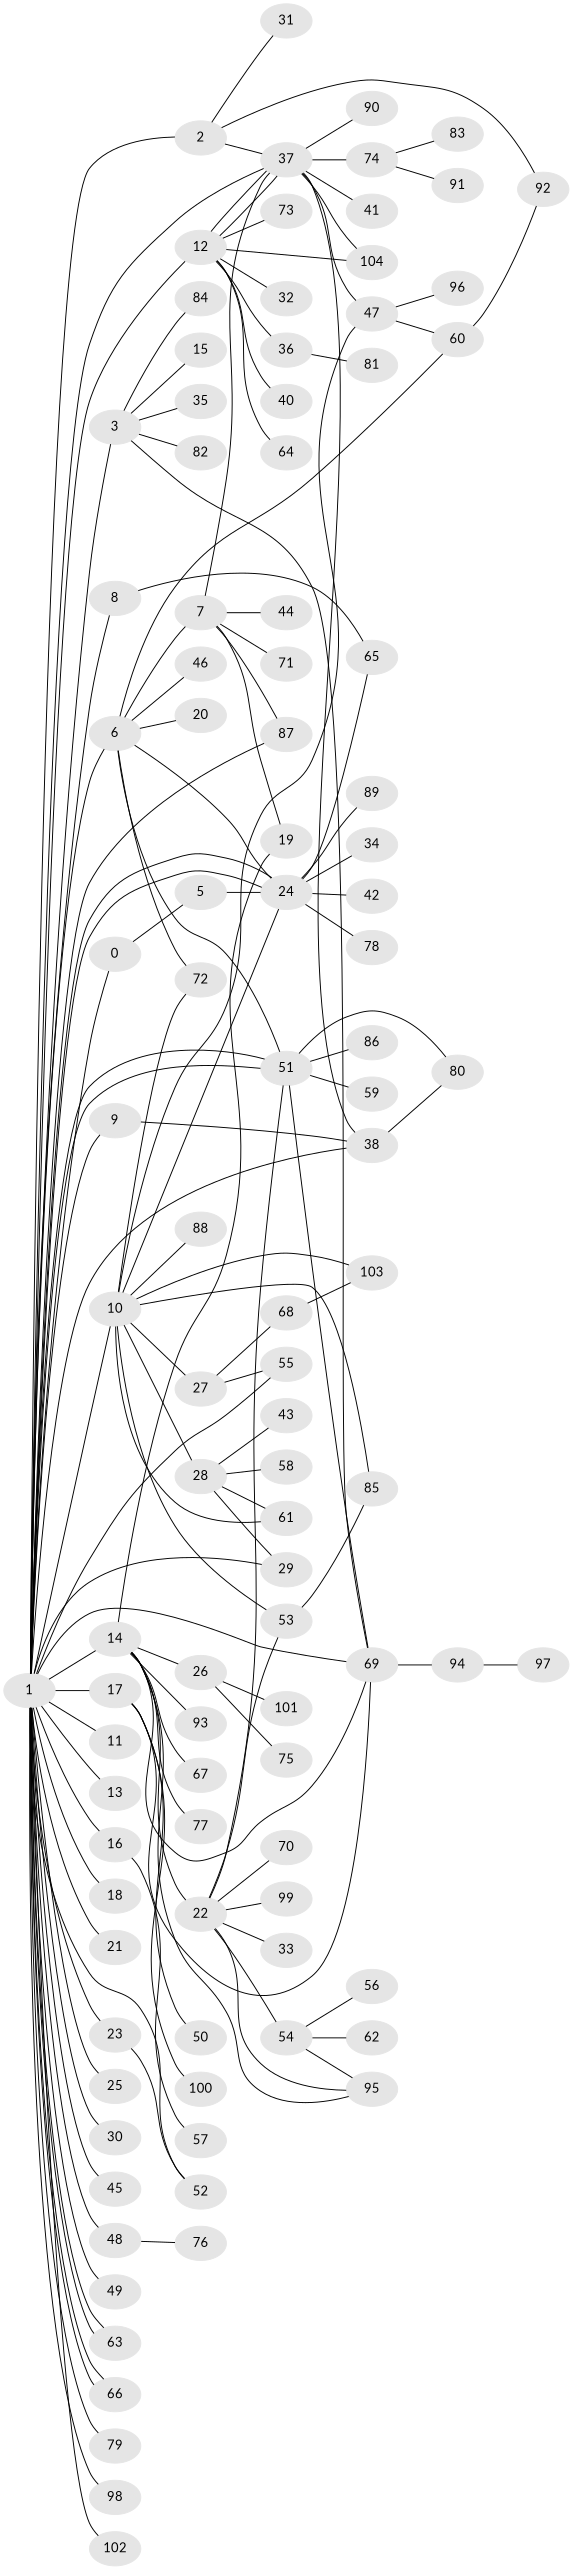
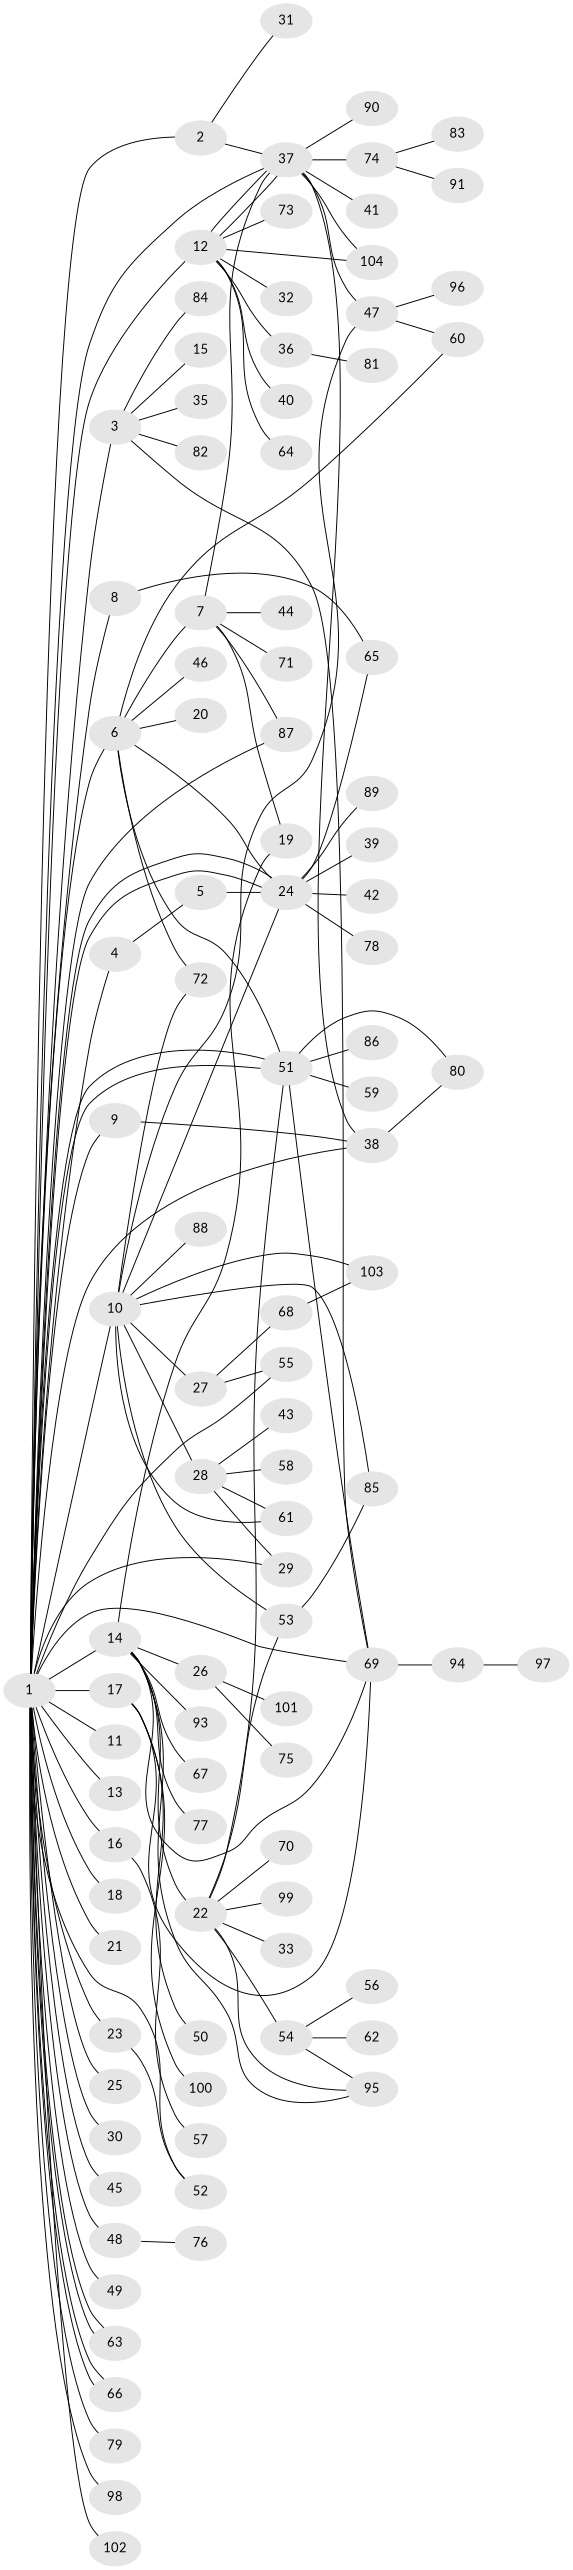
  graph {
    fontname=Lato
    rankdir=LR
    node [color=gray90 fontname=Lato style=filled]
    edge [fontname=Lato]
    1
    2
    3
-   4 [label=0]
+   4
    6
    8
    9
    10
    11
    12
    13
    14
    16
    17
    18
    21
    23
    24
    25
    29
    30
    37
    38
    45
    48
    49
    51
    52
    55
    63
    66
    69
    79
    87
    98
    102
    31
-   92
    15
    35
    82
    84
    5
    7
    20
    46
    60
    72
    65
    27
    28
    47
    53
    61
    85
    88
    103
    32
    36
    40
    64
    73
    104
    19
    22
    26
    67
    77
    93
    95
    57
    50
    100
-   34
+   34 [label=39]
    42
    78
    89
    41
    74
    90
    80
    76
    59
    86
    94
    44
    71
    68
    43
    58
    96
    81
    33
    54
    70
    99
    75
    101
    56
    62
    83
    91
    97
    1 -- 2
    1 -- 3
    1 -- 4
    1 -- 6
    1 -- 8
    1 -- 9
    1 -- 10
    1 -- 11
    1 -- 12
    1 -- 13
    1 -- 14
    1 -- 16
    1 -- 17
    1 -- 18
    1 -- 21
    1 -- 23
    1 -- 24
    1 -- 24
    1 -- 25
    1 -- 29
    1 -- 30
    1 -- 37
    1 -- 38
    1 -- 45
    1 -- 48
    1 -- 49
    1 -- 51
    1 -- 51
    1 -- 52
    1 -- 55
    1 -- 63
    1 -- 63
    1 -- 66
    1 -- 66
    1 -- 69
    1 -- 79
    1 -- 87
    1 -- 98
    1 -- 102
    2 -- 37
    2 -- 31
-   2 -- 92
    3 -- 69
    3 -- 15
    3 -- 35
    3 -- 82
    3 -- 84
    4 -- 5
    6 -- 24
    6 -- 51
    6 -- 7
    6 -- 20
    6 -- 46
    6 -- 60
    6 -- 72
    8 -- 65
    9 -- 38
    10 -- 24
    10 -- 72
    10 -- 27
    10 -- 28
    10 -- 47
    10 -- 53
    10 -- 61
    10 -- 85
    10 -- 88
    10 -- 103
    12 -- 37
    12 -- 37
    12 -- 32
    12 -- 36
    12 -- 40
    12 -- 64
    12 -- 73
    12 -- 104
    14 -- 69
    14 -- 19
    14 -- 22
    14 -- 26
    14 -- 67
    14 -- 77
    14 -- 93
    14 -- 95
    16 -- 57
    17 -- 69
    17 -- 50
    17 -- 100
    23 -- 52
    24 -- 65
    24 -- 34
    24 -- 42
    24 -- 78
    24 -- 89
    37 -- 38
    37 -- 47
    37 -- 104
    37 -- 41
    37 -- 74
    37 -- 90
    38 -- 80
    48 -- 76
    51 -- 69
    51 -- 80
    51 -- 59
    51 -- 86
    69 -- 94
    5 -- 24
    7 -- 37
    7 -- 87
    7 -- 19
    7 -- 44
    7 -- 71
-   60 -- 92
    27 -- 55
    27 -- 68
    28 -- 29
    28 -- 61
    28 -- 43
    28 -- 58
    47 -- 60
    47 -- 96
    53 -- 85
    36 -- 81
    22 -- 51
    22 -- 53
    22 -- 95
    22 -- 33
    22 -- 54
    22 -- 70
    22 -- 99
    26 -- 75
    26 -- 101
    74 -- 83
    74 -- 91
    94 -- 97
    68 -- 103
    54 -- 95
    54 -- 56
    54 -- 62
  }
